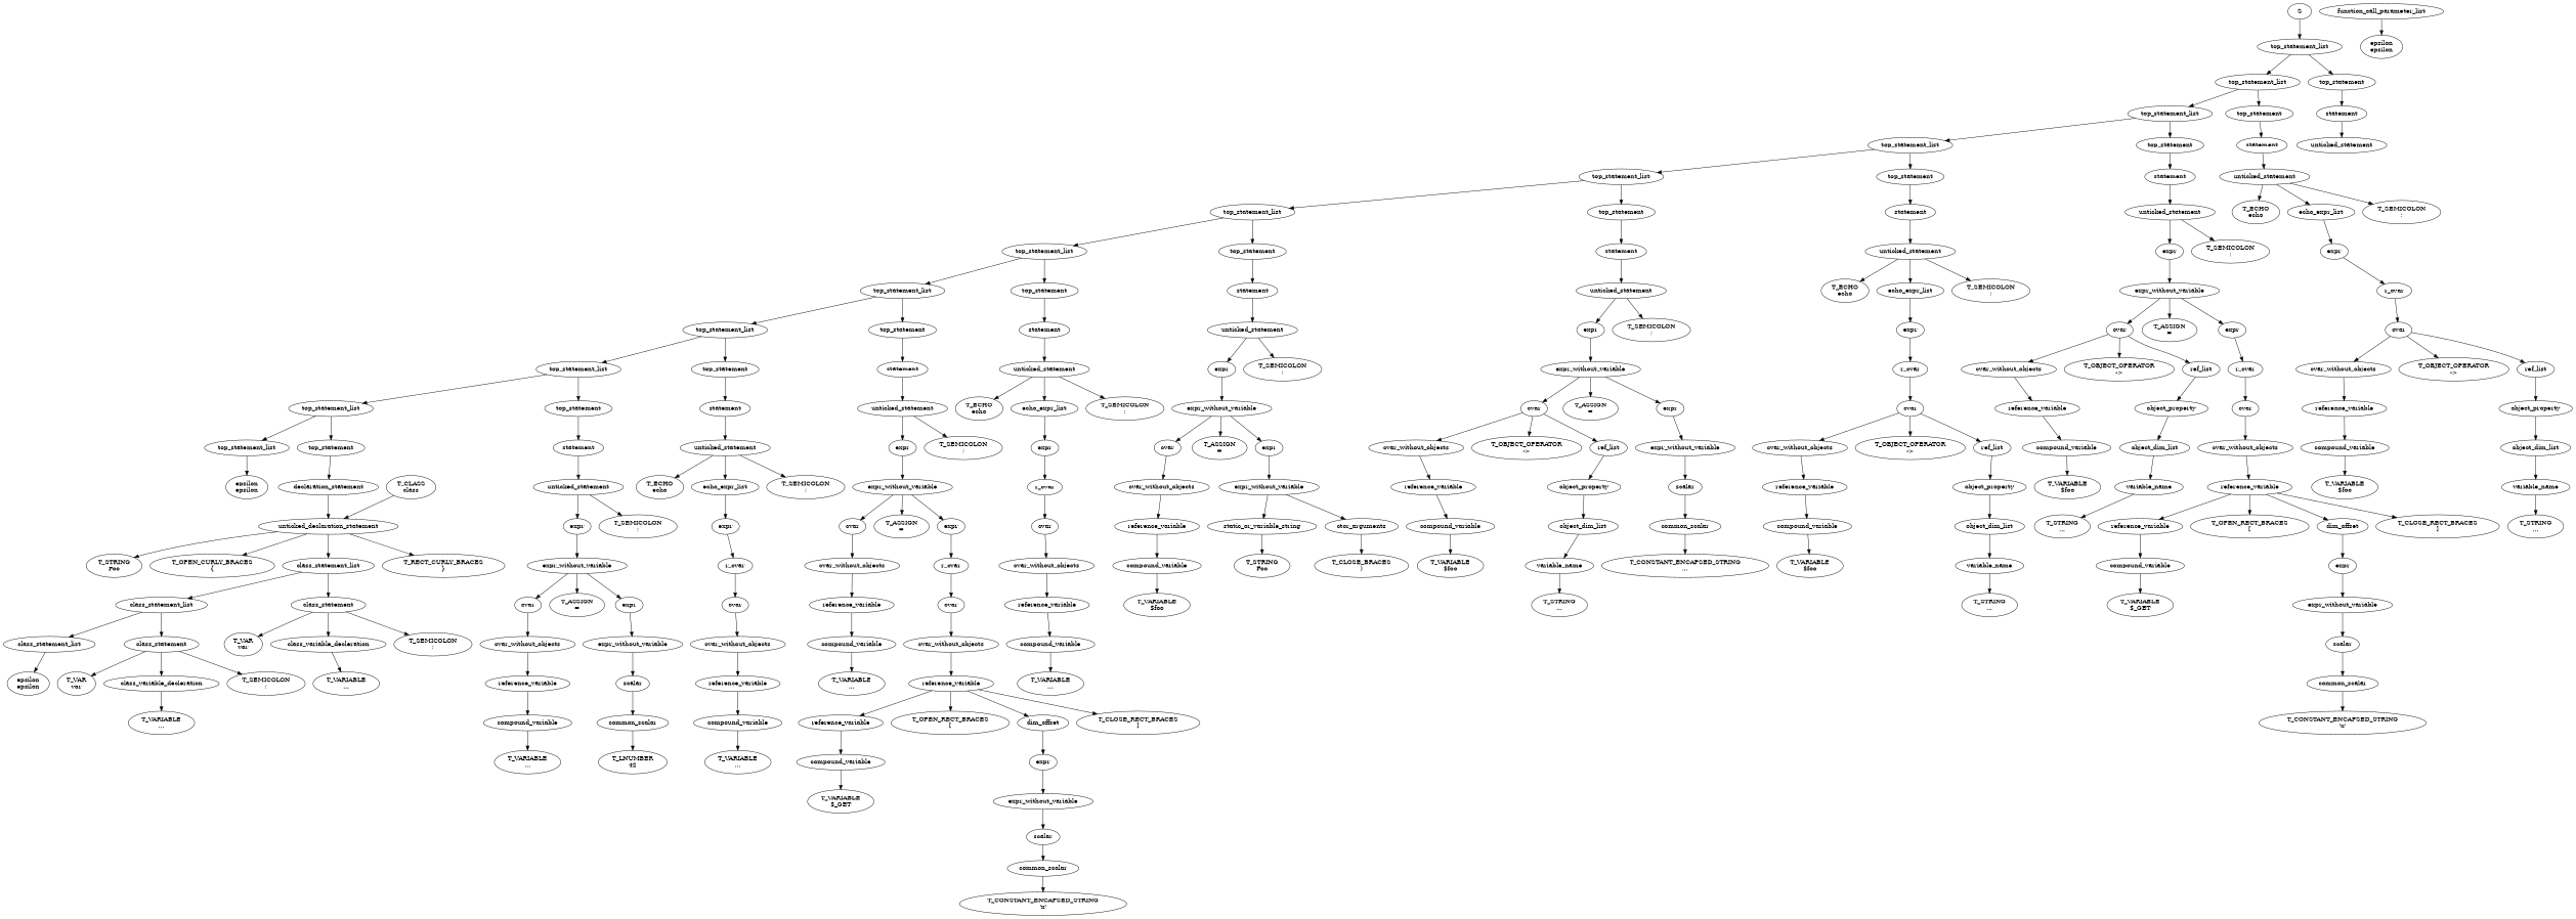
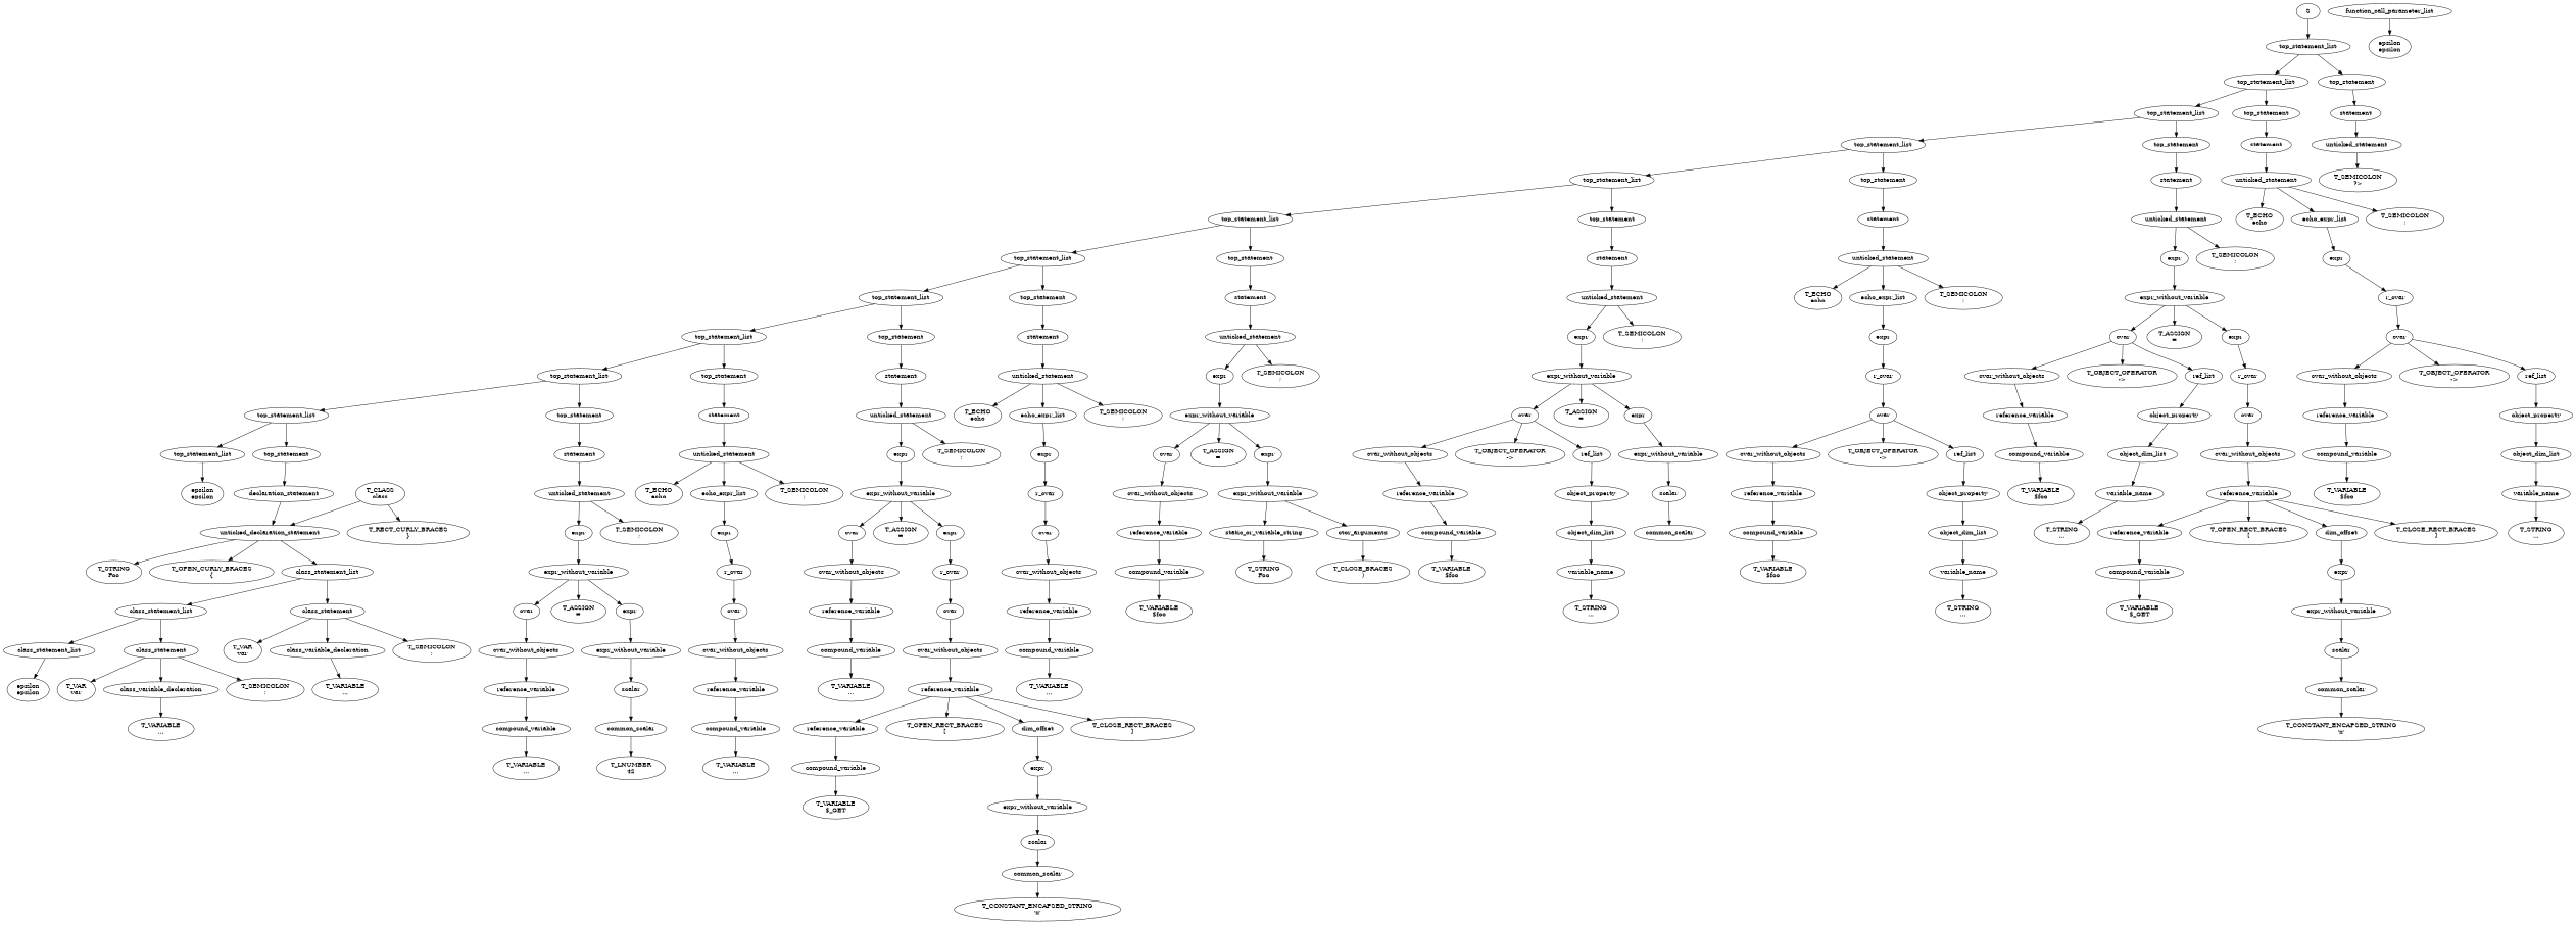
  digraph {
    n1 [label=S]
    n2 [label=top_statement_list]
    n3 [label=top_statement_list]
    n4 [label=top_statement]
    n5 [label=top_statement_list]
    n6 [label=top_statement]
    n7 [label=statement]
    n8 [label=top_statement_list]
    n9 [label=top_statement]
    n10 [label=statement]
    n11 [label=top_statement_list]
    n12 [label=top_statement]
    n13 [label=statement]
    n14 [label=top_statement_list]
    n15 [label=top_statement]
    n16 [label=statement]
    n17 [label=top_statement_list]
    n18 [label=top_statement]
    n19 [label=statement]
    n20 [label=top_statement_list]
    n21 [label=top_statement]
    n22 [label=statement]
    n23 [label=top_statement_list]
    n24 [label=top_statement]
    n25 [label=statement]
    n26 [label=top_statement_list]
    n27 [label=top_statement]
    n28 [label=statement]
    n29 [label=top_statement_list]
    n30 [label=top_statement]
    n31 [label=statement]
    n32 [label=top_statement_list]
    n33 [label=top_statement]
    n34 [label=statement]
    n35 [label="epsilon\nepsilon"]
    n36 [label=declaration_statement]
    n37 [label=unticked_declaration_statement]
    n38 [label="T_STRING\nFoo"]
    n39 [label="T_OPEN_CURLY_BRACES\n{"]
    n40 [label=class_statement_list]
    n41 [label="T_RECT_CURLY_BRACES\n}"]
    n42 [label="T_CLASS\nclass"]
    n43 [label=class_statement_list]
    n44 [label=class_statement]
    n45 [label=class_statement_list]
    n46 [label=class_statement]
    n47 [label="T_VAR\nvar"]
    n48 [label=class_variable_decleration]
    n49 [label="T_SEMICOLON\n;"]
    n50 [label="epsilon\nepsilon"]
    n51 [label="T_VAR\nvar"]
    n52 [label=class_variable_decleration]
    n53 [label="T_SEMICOLON\n;"]
    n54 [label="T_VARIABLE\n..."]
    n55 [label="T_VARIABLE\n..."]
    n56 [label=unticked_statement]
    n57 [label=expr]
    n58 [label="T_SEMICOLON\n;"]
    n59 [label=expr_without_variable]
    n60 [label=cvar]
    n61 [label="T_ASSIGN\n="]
    n62 [label=expr]
    n63 [label=cvar_without_objects]
    n64 [label=expr_without_variable]
    n65 [label=reference_variable]
    n66 [label=compound_variable]
    n67 [label="T_VARIABLE\n..."]
    n68 [label=scalar]
    n69 [label=common_scalar]
    n70 [label="T_LNUMBER\n42"]
    n71 [label=unticked_statement]
    n72 [label="T_ECHO\necho"]
    n73 [label=echo_expr_list]
    n74 [label="T_SEMICOLON\n;"]
    n75 [label=expr]
    n76 [label=r_cvar]
    n77 [label=cvar]
    n78 [label=cvar_without_objects]
    n79 [label=reference_variable]
    n80 [label=compound_variable]
    n81 [label="T_VARIABLE\n..."]
    n82 [label=unticked_statement]
    n83 [label=expr]
    n84 [label="T_SEMICOLON\n;"]
    n85 [label=expr_without_variable]
    n86 [label=cvar]
    n87 [label="T_ASSIGN\n="]
    n88 [label=expr]
    n89 [label=cvar_without_objects]
    n90 [label=r_cvar]
    n91 [label=reference_variable]
    n92 [label=compound_variable]
    n93 [label="T_VARIABLE\n..."]
    n94 [label=cvar]
    n95 [label=cvar_without_objects]
    n96 [label=reference_variable]
    n97 [label=reference_variable]
    n98 [label="T_OPEN_RECT_BRACES\n["]
    n99 [label=dim_offset]
    n100 [label="T_CLOSE_RECT_BRACES\n]"]
    n101 [label=compound_variable]
    n102 [label=expr]
    n103 [label="T_VARIABLE\n$_GET"]
    n104 [label=expr_without_variable]
    n105 [label=scalar]
    n106 [label=common_scalar]
    n107 [label="T_CONSTANT_ENCAPSED_STRING\n'x'"]
    n108 [label=unticked_statement]
    n109 [label="T_ECHO\necho"]
    n110 [label=echo_expr_list]
    n111 [label="T_SEMICOLON\n;"]
    n112 [label=expr]
    n113 [label=r_cvar]
    n114 [label=cvar]
    n115 [label=cvar_without_objects]
    n116 [label=reference_variable]
    n117 [label=compound_variable]
    n118 [label="T_VARIABLE\n..."]
    n119 [label=unticked_statement]
    n120 [label=expr]
    n121 [label="T_SEMICOLON\n;"]
    n122 [label=expr_without_variable]
    n123 [label=cvar]
    n124 [label="T_ASSIGN\n="]
    n125 [label=expr]
    n126 [label=cvar_without_objects]
    n127 [label=expr_without_variable]
    n128 [label=reference_variable]
    n129 [label=compound_variable]
    n130 [label="T_VARIABLE\n$foo"]
    n131 [label=static_or_variable_string]
    n132 [label=ctor_arguments]
    n133 [label="T_STRING\nFoo"]
    n134 [label="T_CLOSE_BRACES\n)"]
    n135 [label=function_call_parameter_list]
    n136 [label="epsilon\nepsilon"]
    n137 [label=unticked_statement]
    n138 [label=expr]
    n139 [label="T_SEMICOLON\n;"]
    n140 [label=expr_without_variable]
    n141 [label=cvar]
    n142 [label="T_ASSIGN\n="]
    n143 [label=expr]
    n144 [label=cvar_without_objects]
    n145 [label="T_OBJECT_OPERATOR\n->"]
    n146 [label=ref_list]
    n147 [label=expr_without_variable]
    n148 [label=reference_variable]
    n149 [label=object_property]
    n150 [label=compound_variable]
    n151 [label="T_VARIABLE\n$foo"]
    n152 [label=object_dim_list]
    n153 [label=variable_name]
    n154 [label="T_STRING\n..."]
    n155 [label=scalar]
    n156 [label=common_scalar]
-   n157 [label="T_CONSTANT_ENCAPSED_STRING\n..."]
    n158 [label=unticked_statement]
    n159 [label="T_ECHO\necho"]
    n160 [label=echo_expr_list]
    n161 [label="T_SEMICOLON\n;"]
    n162 [label=expr]
    n163 [label=r_cvar]
    n164 [label=cvar]
    n165 [label=cvar_without_objects]
    n166 [label="T_OBJECT_OPERATOR\n->"]
    n167 [label=ref_list]
    n168 [label=reference_variable]
    n169 [label=object_property]
    n170 [label=compound_variable]
    n171 [label="T_VARIABLE\n$foo"]
    n172 [label=object_dim_list]
    n173 [label=variable_name]
    n174 [label="T_STRING\n..."]
    n175 [label=unticked_statement]
    n176 [label=expr]
    n177 [label="T_SEMICOLON\n;"]
    n178 [label=expr_without_variable]
    n179 [label=cvar]
    n180 [label="T_ASSIGN\n="]
    n181 [label=expr]
    n182 [label=cvar_without_objects]
    n183 [label="T_OBJECT_OPERATOR\n->"]
    n184 [label=ref_list]
    n185 [label=r_cvar]
    n186 [label=reference_variable]
    n187 [label=object_property]
    n188 [label=compound_variable]
    n189 [label="T_VARIABLE\n$foo"]
    n190 [label=object_dim_list]
    n191 [label=variable_name]
    n192 [label="T_STRING\n..."]
    n193 [label=cvar]
    n194 [label=cvar_without_objects]
    n195 [label=reference_variable]
    n196 [label=reference_variable]
    n197 [label="T_OPEN_RECT_BRACES\n["]
    n198 [label=dim_offset]
    n199 [label="T_CLOSE_RECT_BRACES\n]"]
    n200 [label=compound_variable]
    n201 [label=expr]
    n202 [label="T_VARIABLE\n$_GET"]
    n203 [label=expr_without_variable]
    n204 [label=scalar]
    n205 [label=common_scalar]
    n206 [label="T_CONSTANT_ENCAPSED_STRING\n'x'"]
    n207 [label=unticked_statement]
    n208 [label="T_ECHO\necho"]
    n209 [label=echo_expr_list]
    n210 [label="T_SEMICOLON\n;"]
    n211 [label=expr]
    n212 [label=r_cvar]
    n213 [label=cvar]
    n214 [label=cvar_without_objects]
    n215 [label="T_OBJECT_OPERATOR\n->"]
    n216 [label=ref_list]
    n217 [label=reference_variable]
    n218 [label=object_property]
    n219 [label=compound_variable]
    n220 [label="T_VARIABLE\n$foo"]
    n221 [label=object_dim_list]
    n222 [label=variable_name]
    n223 [label="T_STRING\n..."]
    n224 [label=unticked_statement]
+   n225 [label="T_SEMICOLON\n?>"]
    n1 -> n2
    n2 -> n3
    n2 -> n4
    n3 -> n5
    n3 -> n6
    n4 -> n7
    n5 -> n8
    n5 -> n9
    n6 -> n10
    n7 -> n224
    n8 -> n11
    n8 -> n12
    n9 -> n13
    n10 -> n207
    n11 -> n14
    n11 -> n15
    n12 -> n16
    n13 -> n175
    n14 -> n17
    n14 -> n18
    n15 -> n19
    n16 -> n158
    n17 -> n20
    n17 -> n21
    n18 -> n22
    n19 -> n137
    n20 -> n23
    n20 -> n24
    n21 -> n25
    n22 -> n119
    n23 -> n26
    n23 -> n27
    n24 -> n28
    n25 -> n108
    n26 -> n29
    n26 -> n30
    n27 -> n31
    n28 -> n82
    n29 -> n32
    n29 -> n33
    n30 -> n34
    n31 -> n71
    n32 -> n35
    n33 -> n36
    n34 -> n56
    n36 -> n37
    n37 -> n38
    n37 -> n39
    n37 -> n40
-   n37 -> n41
+   n42 -> n41
    n40 -> n43
    n40 -> n44
    n42 -> n37
    n43 -> n45
    n43 -> n46
    n44 -> n47
    n44 -> n48
    n44 -> n49
    n45 -> n50
    n46 -> n51
    n46 -> n52
    n46 -> n53
    n48 -> n55
    n52 -> n54
    n56 -> n57
    n56 -> n58
    n57 -> n59
    n59 -> n60
    n59 -> n61
    n59 -> n62
    n60 -> n63
    n62 -> n64
    n63 -> n65
    n64 -> n68
    n65 -> n66
    n66 -> n67
    n68 -> n69
    n69 -> n70
    n71 -> n72
    n71 -> n73
    n71 -> n74
    n73 -> n75
    n75 -> n76
    n76 -> n77
    n77 -> n78
    n78 -> n79
    n79 -> n80
    n80 -> n81
    n82 -> n83
    n82 -> n84
    n83 -> n85
    n85 -> n86
    n85 -> n87
    n85 -> n88
    n86 -> n89
    n88 -> n90
    n89 -> n91
    n90 -> n94
    n91 -> n92
    n92 -> n93
    n94 -> n95
    n95 -> n96
    n96 -> n97
    n96 -> n98
    n96 -> n99
    n96 -> n100
    n97 -> n101
    n99 -> n102
    n101 -> n103
    n102 -> n104
    n104 -> n105
    n105 -> n106
    n106 -> n107
    n108 -> n109
    n108 -> n110
    n108 -> n111
    n110 -> n112
    n112 -> n113
    n113 -> n114
    n114 -> n115
    n115 -> n116
    n116 -> n117
    n117 -> n118
    n119 -> n120
    n119 -> n121
    n120 -> n122
    n122 -> n123
    n122 -> n124
    n122 -> n125
    n123 -> n126
    n125 -> n127
    n126 -> n128
    n127 -> n131
    n127 -> n132
    n128 -> n129
    n129 -> n130
    n131 -> n133
    n132 -> n134
    n135 -> n136
    n137 -> n138
    n137 -> n139
    n138 -> n140
    n140 -> n141
    n140 -> n142
    n140 -> n143
    n141 -> n144
    n141 -> n145
    n141 -> n146
    n143 -> n147
    n144 -> n148
    n146 -> n149
    n147 -> n155
    n148 -> n150
    n149 -> n152
    n150 -> n151
    n152 -> n153
    n153 -> n154
    n155 -> n156
-   n156 -> n157
    n158 -> n159
    n158 -> n160
    n158 -> n161
    n160 -> n162
    n162 -> n163
    n163 -> n164
    n164 -> n165
    n164 -> n166
    n164 -> n167
    n165 -> n168
    n167 -> n169
    n168 -> n170
    n169 -> n172
    n170 -> n171
    n172 -> n173
    n173 -> n174
    n175 -> n176
    n175 -> n177
    n176 -> n178
    n178 -> n179
    n178 -> n180
    n178 -> n181
    n179 -> n182
    n179 -> n183
    n179 -> n184
    n181 -> n185
    n182 -> n186
    n184 -> n187
    n185 -> n193
    n186 -> n188
    n187 -> n190
    n188 -> n189
    n190 -> n191
    n191 -> n192
    n193 -> n194
    n194 -> n195
    n195 -> n196
    n195 -> n197
    n195 -> n198
    n195 -> n199
    n196 -> n200
    n198 -> n201
    n200 -> n202
    n201 -> n203
    n203 -> n204
    n204 -> n205
    n205 -> n206
    n207 -> n208
    n207 -> n209
    n207 -> n210
    n209 -> n211
    n211 -> n212
    n212 -> n213
    n213 -> n214
    n213 -> n215
    n213 -> n216
    n214 -> n217
    n216 -> n218
    n217 -> n219
    n218 -> n221
    n219 -> n220
    n221 -> n222
    n222 -> n223
+   n224 -> n225
  }
